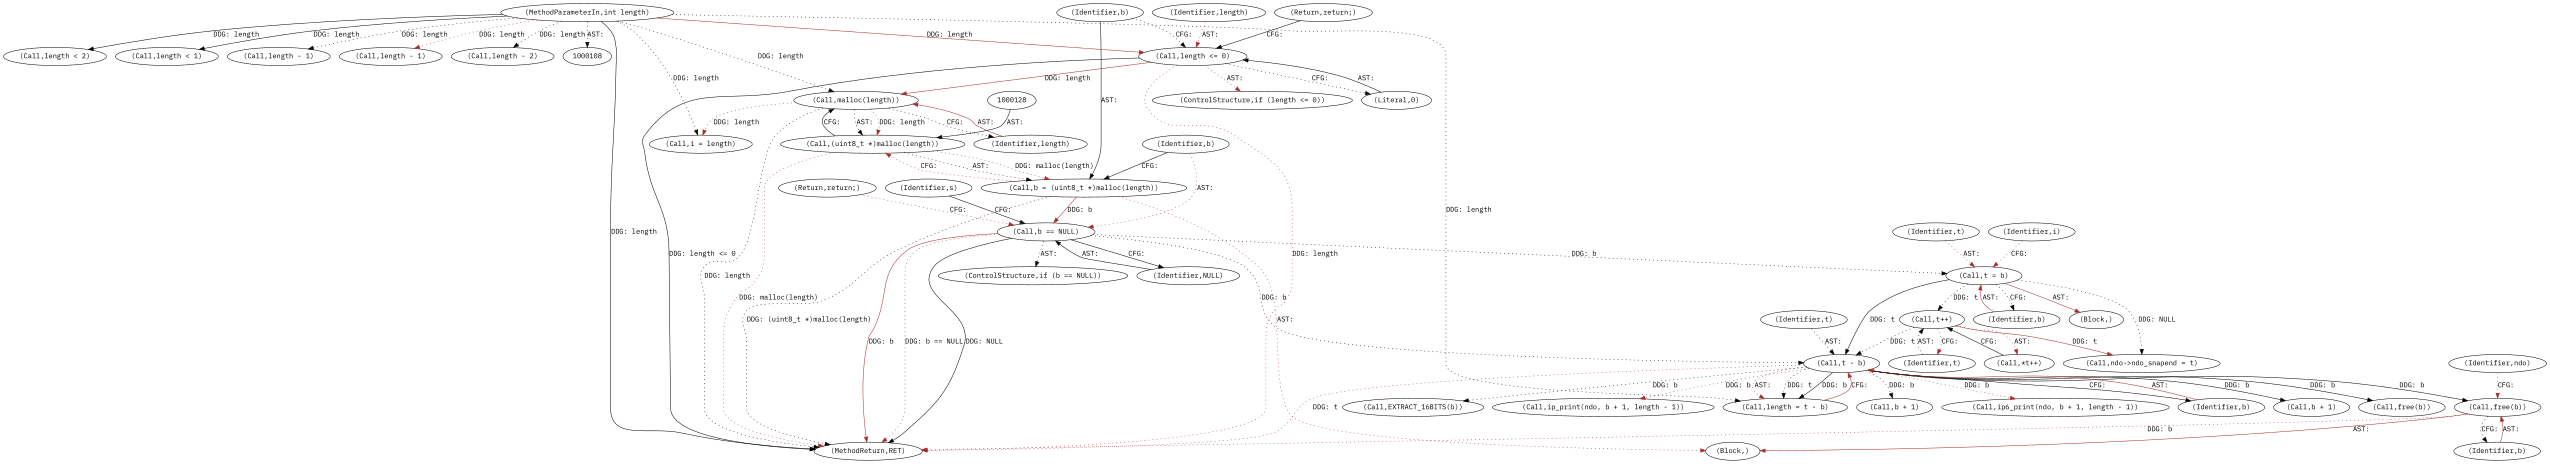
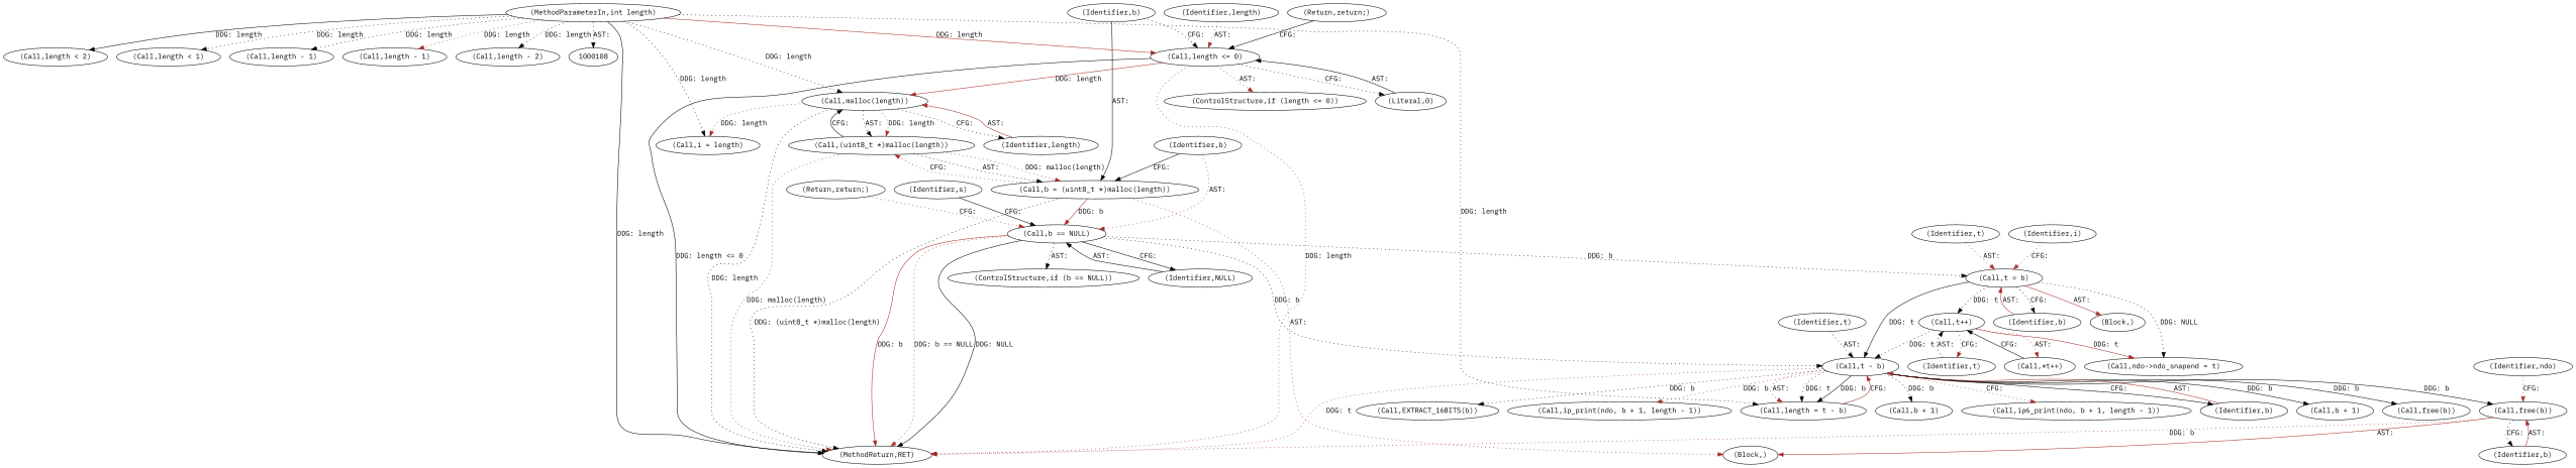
  digraph {
    fontname="IBM Plex Mono"
    node [fontname="IBM Plex Mono"]
    edge [color=black fontname="IBM Plex Mono" style=dotted]
    n1 [label="(Call,free(b))"]
    n2 [label="(Identifier,b)"]
    n3 [label="(MethodReturn,RET)"]
    n4 [label="(Block,)"]
    n5 [label="(Call,t - b)"]
    n6 [label="(Call,b + 1)"]
    n7 [label="(Call,length = t - b)"]
    n8 [label="(Call,ip6_print(ndo, b + 1, length - 1))"]
    n9 [label="(Identifier,b)"]
    n10 [label="(Call,b + 1)"]
    n11 [label="(Call,free(b))"]
    n12 [label="(Call,EXTRACT_16BITS(b))"]
    n13 [label="(Call,ip_print(ndo, b + 1, length - 1))"]
    n14 [label="(Call,t++)"]
    n15 [label="(Call,*t++)"]
    n16 [label="(Call,ndo->ndo_snapend = t)"]
    n17 [label="(Identifier,t)"]
    n18 [label="(Call,t = b)"]
    n19 [label="(Identifier,b)"]
    n20 [label="(Block,)"]
    n21 [label="(Call,b == NULL)"]
    n22 [label="(ControlStructure,if (b == NULL))"]
    n23 [label="(Identifier,NULL)"]
    n24 [label="(Call,b = (uint8_t *)malloc(length))"]
    n25 [label="(Call,(uint8_t *)malloc(length))"]
    n26 [label="(Call,malloc(length))"]
    n27 [label="(Call,i = length)"]
    n28 [label="(Identifier,length)"]
    n29 [label="(Call,length <= 0)"]
    n30 [label="(Literal,0)"]
    n31 [label="(ControlStructure,if (length <= 0))"]
    n32 [label="(MethodParameterIn,int length)"]
    n33 [label="(Call,length < 2)"]
    n34 [label="(Call,length < 1)"]
    n35 [label="(Call,length - 1)"]
    n36 [label="(Call,length - 1)"]
    n37 [label="(Call,length - 2)"]
    1000108
    n39 [label="(Identifier,t)"]
    n40 [label="(Return,return;)"]
    n41 [label="(Identifier,b)"]
    n42 [label="(Identifier,t)"]
    n43 [label="(Identifier,length)"]
    n44 [label="(Identifier,b)"]
    n45 [label="(Identifier,s)"]
    n46 [label="(Identifier,i)"]
    n47 [label="(Identifier,ndo)"]
    n48 [label="(Return,return;)"]
-   1000128
    n1 -> n2 [label="CFG: "]
    n1 -> n3 [color=brown label="DDG: b"]
    n1 -> n4 [color=brown label="AST: " style=solid]
    n2 -> n1 [color=brown label="AST: " style=solid]
    n5 -> n1 [label="DDG: b" style=solid]
    n5 -> n3 [color=brown label="DDG: t"]
    n5 -> n6 [label="DDG: b"]
    n5 -> n7 [color=brown label="AST: "]
    n5 -> n7 [label="DDG: t"]
    n5 -> n7 [label="DDG: b" style=solid]
-   n5 -> n8 [color=brown label="DDG: b"]
+   n5 -> n8 [color=brown label="CFG: "]
    n5 -> n9 [label="CFG: " style=solid]
    n5 -> n10 [label="DDG: b" style=solid]
    n5 -> n11 [label="DDG: b" style=solid]
    n5 -> n12 [label="DDG: b"]
    n5 -> n13 [color=brown label="DDG: b"]
    n7 -> n5 [color=brown label="CFG: " style=solid]
    n9 -> n5 [color=brown label="AST: " style=solid]
    n14 -> n5 [label="DDG: t"]
    n14 -> n15 [color=brown label="AST: "]
    n14 -> n16 [color=brown label="DDG: t" style=solid]
    n14 -> n17 [color=brown label="CFG: "]
    n15 -> n14 [label="CFG: " style=solid]
    n17 -> n14 [label="AST: "]
    n18 -> n5 [label="DDG: t" style=solid]
    n18 -> n14 [label="DDG: t"]
    n18 -> n16 [label="DDG: NULL"]
    n18 -> n19 [label="CFG: "]
    n18 -> n20 [color=brown label="AST: " style=solid]
    n19 -> n18 [color=brown label="AST: " style=solid]
    n21 -> n3 [color=brown label="DDG: b == NULL"]
    n21 -> n3 [label="DDG: NULL" style=solid]
    n21 -> n3 [color=brown label="DDG: b" style=solid]
    n21 -> n5 [label="DDG: b"]
    n21 -> n18 [label="DDG: b"]
    n21 -> n22 [label="AST: "]
    n21 -> n23 [label="CFG: " style=solid]
    n23 -> n21 [label="AST: " style=solid]
    n24 -> n3 [label="DDG: (uint8_t *)malloc(length)"]
    n24 -> n4 [color=brown label="AST: "]
    n24 -> n21 [color=brown label="DDG: b" style=solid]
    n24 -> n25 [color=brown label="CFG: "]
    n25 -> n3 [color=brown label="DDG: malloc(length)"]
    n25 -> n24 [label="AST: "]
    n25 -> n24 [color=brown label="DDG: malloc(length)"]
    n25 -> n26 [label="CFG: " style=solid]
    n26 -> n3 [label="DDG: length"]
    n26 -> n25 [label="AST: "]
    n26 -> n25 [color=brown label="DDG: length"]
    n26 -> n27 [color=brown label="DDG: length"]
    n26 -> n28 [label="CFG: "]
    n28 -> n26 [color=brown label="AST: " style=solid]
    n29 -> n3 [label="DDG: length <= 0" style=solid]
    n29 -> n3 [color=brown label="DDG: length"]
    n29 -> n26 [color=brown label="DDG: length" style=solid]
    n29 -> n30 [label="CFG: "]
    n29 -> n31 [color=brown label="AST: "]
    n30 -> n29 [label="AST: " style=solid]
    n32 -> n3 [label="DDG: length" style=solid]
    n32 -> n7 [label="DDG: length"]
    n32 -> n26 [label="DDG: length"]
    n32 -> n27 [label="DDG: length"]
    n32 -> n29 [color=brown label="DDG: length" style=solid]
    n32 -> n33 [label="DDG: length" style=solid]
-   n32 -> n34 [label="DDG: length" style=solid]
+   n32 -> n34 [label="DDG: length"]
    n32 -> n35 [label="DDG: length"]
    n32 -> n36 [color=brown label="DDG: length"]
    n32 -> n37 [label="DDG: length"]
    n32 -> 1000108 [label="AST: "]
    n39 -> n5 [label="AST: "]
    n40 -> n21 [color=brown label="CFG: "]
    n41 -> n21 [color=brown label="AST: "]
    n41 -> n24 [label="CFG: " style=solid]
    n42 -> n18 [color=brown label="AST: "]
    n43 -> n29 [color=brown label="AST: "]
    n44 -> n24 [label="AST: " style=solid]
    n44 -> n29 [label="CFG: "]
    n45 -> n21 [label="CFG: " style=solid]
    n46 -> n18 [color=brown label="CFG: "]
    n47 -> n1 [color=brown label="CFG: "]
    n48 -> n29 [label="CFG: " style=solid]
-   1000128 -> n25 [label="AST: " style=solid]
  }
